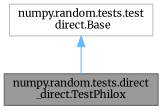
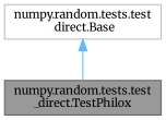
  digraph {
    fontname=Merriweather
    node [fontname=Merriweather fontsize=10 shape=box style=filled]
-   n1 [color=gray40 fillcolor=grey60 fontcolor=black height=0.2 label="numpy.random.tests.direct\l_direct.TestPhilox" width=0.4]
+   n1 [color=gray40 fillcolor=grey60 fontcolor=black height=0.2 label="numpy.random.tests.test\l_direct.TestPhilox" width=0.4]
    n2 [color=grey75 fillcolor=white height=0.2 label="numpy.random.tests.test\l_direct.Base" width=0.4]
    n2 -> n1 [color=steelblue1 dir=back fontname=Merriweather fontsize=10 labelfontname=Helvetica labelfontsize=10 style=solid]
  }
